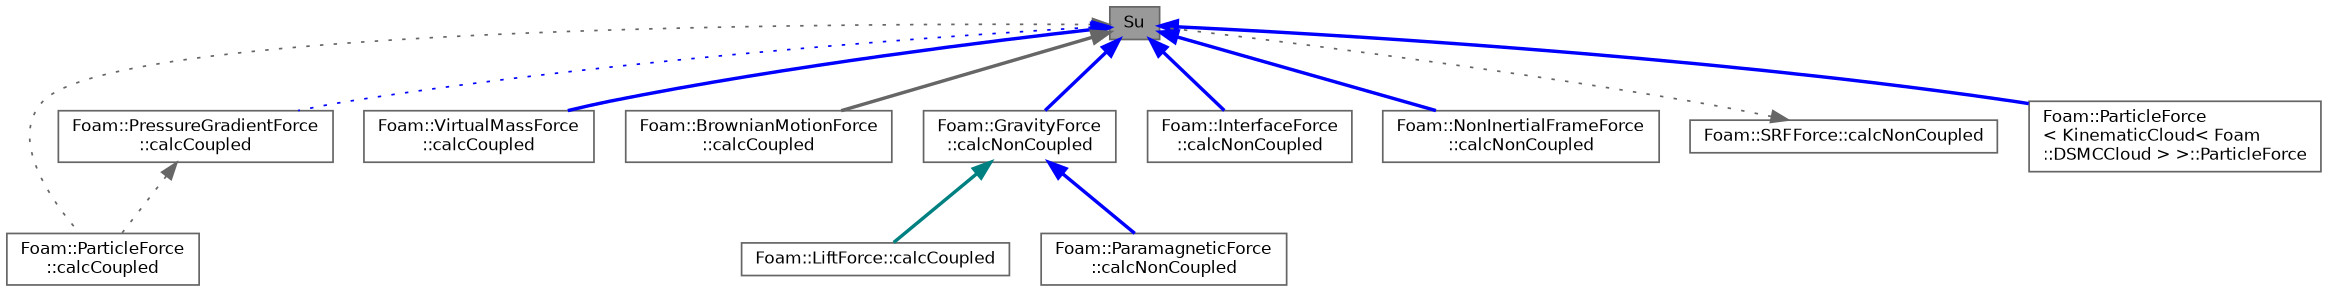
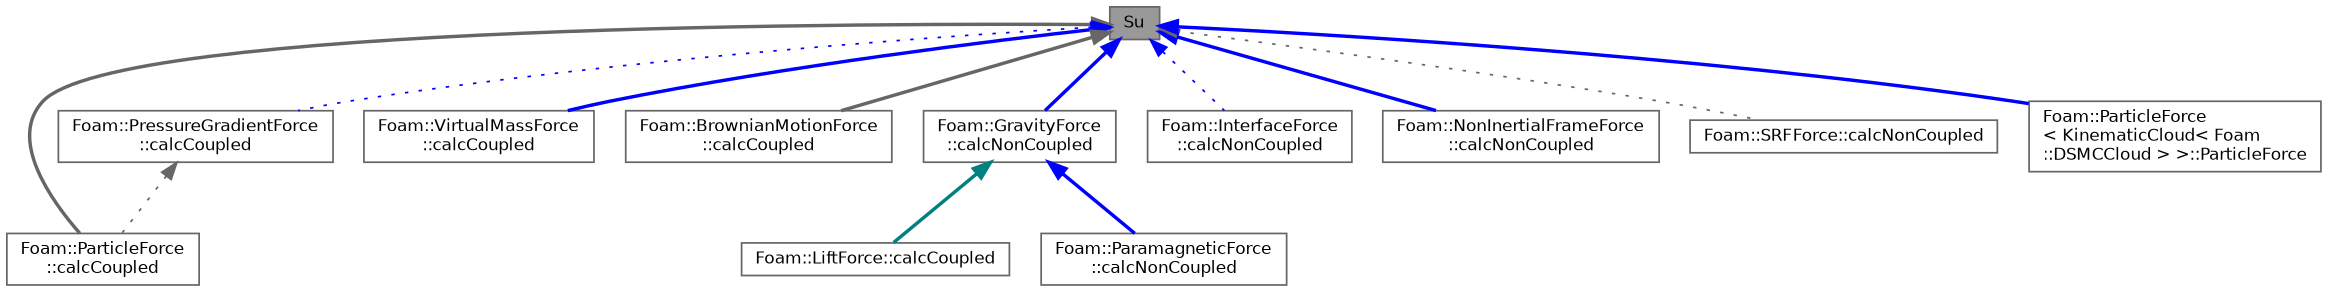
  digraph {
    rankdir=TB
    node [color=grey40 fillcolor=white fontname=Helvetica fontsize=10 shape=box style=filled]
    edge [color=blue dir=back fontname=Helvetica fontsize=10 labelfontname=Helvetica labelfontsize=10 style=bold]
    n1 [color=gray40 fillcolor=grey60 fontcolor=black height=0.2 label=Su width=0.4]
    n2 [height=0.2 label="Foam::ParticleForce\l::calcCoupled" width=0.4]
    n3 [height=0.2 label="Foam::PressureGradientForce\l::calcCoupled" width=0.4]
    n4 [height=0.2 label="Foam::VirtualMassForce\l::calcCoupled" width=0.4]
    n5 [height=0.2 label="Foam::BrownianMotionForce\l::calcCoupled" width=0.4]
    n6 [height=0.2 label="Foam::GravityForce\l::calcNonCoupled" width=0.4]
    n7 [height=0.2 label="Foam::InterfaceForce\l::calcNonCoupled" width=0.4]
    n8 [height=0.2 label="Foam::NonInertialFrameForce\l::calcNonCoupled" width=0.4]
    n9 [height=0.2 label="Foam::SRFForce::calcNonCoupled" width=0.4]
    n10 [height=0.2 label="Foam::ParticleForce\l\< KinematicCloud\< Foam\l::DSMCCloud \> \>::ParticleForce" width=0.4]
    n11 [height=0.2 label="Foam::LiftForce::calcCoupled" width=0.4]
    n12 [height=0.2 label="Foam::ParamagneticForce\l::calcNonCoupled" width=0.4]
-   n1 -> n2 [color=gray40 style=dotted]
+   n1 -> n2 [color=gray40]
    n1 -> n3 [style=dotted]
    n1 -> n4
    n1 -> n5 [color=gray40]
    n1 -> n6
-   n1 -> n7
+   n1 -> n7 [style=dotted]
    n1 -> n8
-   n9 -> n1 [color=gray40 style=dotted]
+   n1 -> n9 [color=gray40 style=dotted]
    n1 -> n10
    n3 -> n2 [color=gray40 style=dotted]
    n6 -> n11 [color=teal]
    n6 -> n12
  }
